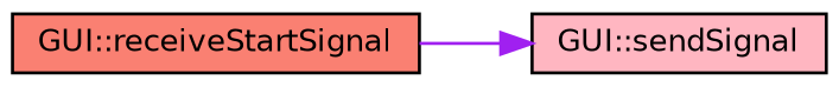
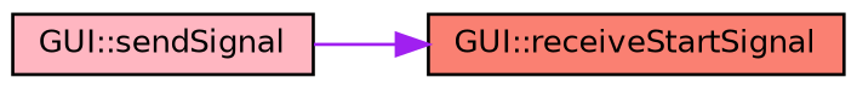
  digraph {
    rankdir=LR
    node [color=black fontname=Helvetica fontsize=10 shape=record style=filled]
    n1 [fillcolor=salmon fontcolor=black height=0.2 label="GUI::receiveStartSignal" width=0.4]
    n2 [fillcolor=lightpink height=0.2 label="GUI::sendSignal" width=0.4]
-   n1 -> n2 [color=purple fontname=Helvetica fontsize=10 labelfontname=Helvetica labelfontsize=10 style=solid]
+   n2 -> n1 [color=purple fontname=Helvetica fontsize=10 labelfontname=Helvetica labelfontsize=10 style=solid]
  }
